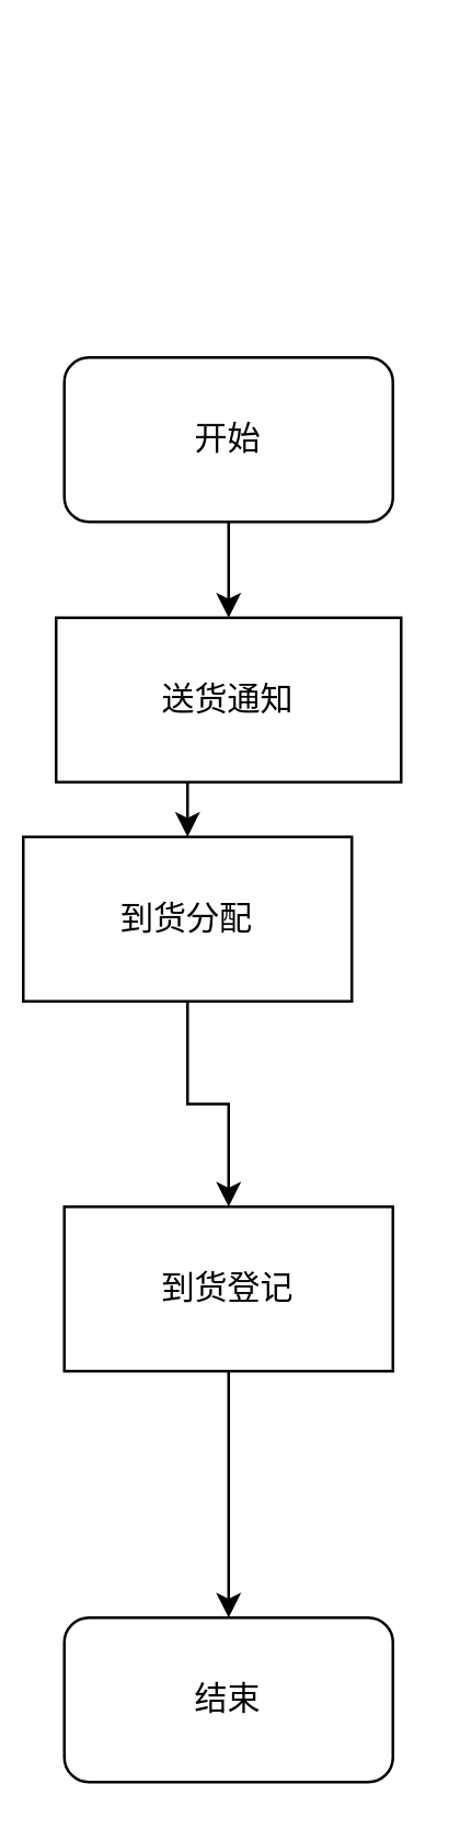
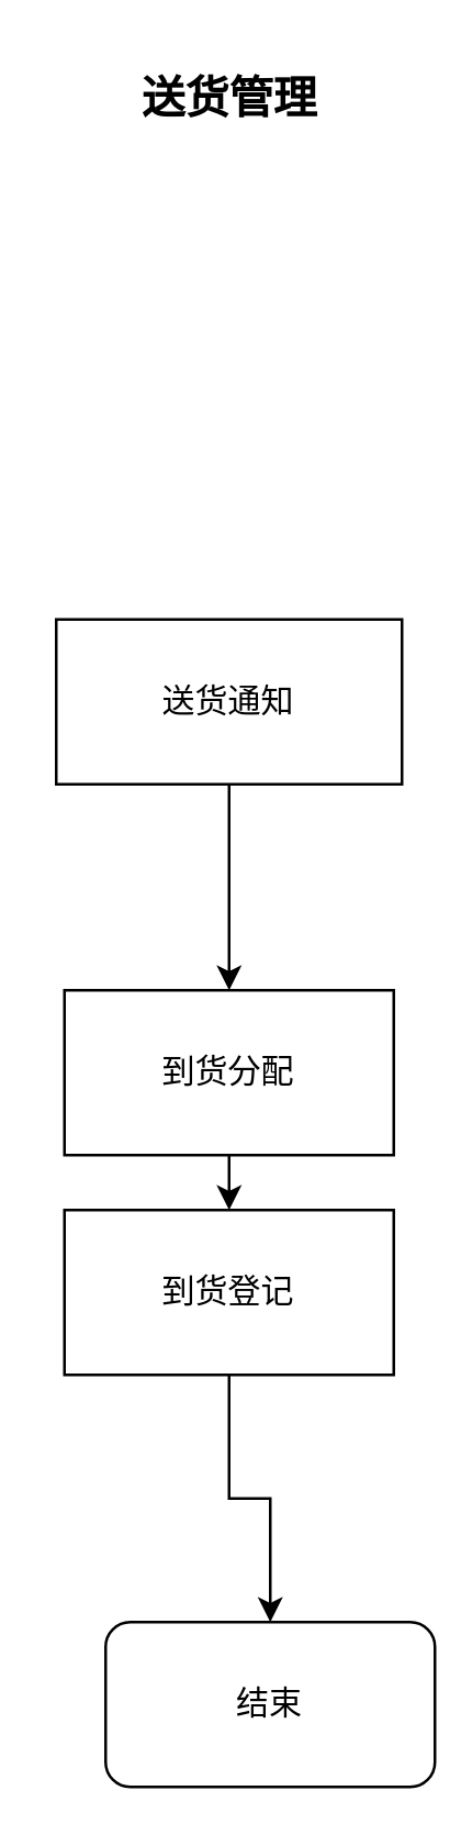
  <mxCell id="0" />
  <mxCell id="1" parent="0" />
  <mxCell id="2" style="edgeStyle=orthogonalEdgeStyle;rounded=0;orthogonalLoop=1;jettySize=auto;html=1;exitX=0.5;exitY=1;exitDx=0;exitDy=0;entryX=0.5;entryY=0;entryDx=0;entryDy=0;" parent="1" source="3" target="8" edge="1"><mxGeometry relative="1" as="geometry" /></mxCell>
  <mxCell id="3" value="送货通知" style="rounded=0;whiteSpace=wrap;html=1;" parent="1" vertex="1"><mxGeometry x="20" y="225" width="126" height="60" as="geometry" /></mxCell>
+ <mxCell id="4" value="&lt;font style=&quot;font-size: 16px;&quot;&gt;&lt;b&gt;送货管理&lt;/b&gt;&lt;/font&gt;" style="text;html=1;align=center;verticalAlign=middle;resizable=0;points=[];autosize=1;strokeColor=none;fillColor=none;" parent="1" vertex="1"><mxGeometry x="38" y="20" width="90" height="30" as="geometry" /></mxCell>
  <mxCell id="5" style="edgeStyle=orthogonalEdgeStyle;rounded=0;orthogonalLoop=1;jettySize=auto;html=1;exitX=0.5;exitY=1;exitDx=0;exitDy=0;entryX=0.5;entryY=0;entryDx=0;entryDy=0;" edge="1" parent="1" source="6" target="11"><mxGeometry relative="1" as="geometry" /></mxCell>
  <mxCell id="6" value="到货登记" style="rounded=0;whiteSpace=wrap;html=1;" parent="1" vertex="1"><mxGeometry x="23" y="440" width="120" height="60" as="geometry" /></mxCell>
  <mxCell id="7" style="edgeStyle=orthogonalEdgeStyle;rounded=0;orthogonalLoop=1;jettySize=auto;html=1;exitX=0.5;exitY=1;exitDx=0;exitDy=0;entryX=0.5;entryY=0;entryDx=0;entryDy=0;" parent="1" source="8" target="6" edge="1"><mxGeometry relative="1" as="geometry" /></mxCell>
- <mxCell id="8" value="到货分配" style="rounded=0;whiteSpace=wrap;html=1;" parent="1" vertex="1"><mxGeometry x="8" y="305" width="120" height="60" as="geometry" /></mxCell>
- <mxCell id="9" style="edgeStyle=orthogonalEdgeStyle;rounded=0;orthogonalLoop=1;jettySize=auto;html=1;exitX=0.5;exitY=1;exitDx=0;exitDy=0;entryX=0.5;entryY=0;entryDx=0;entryDy=0;" edge="1" parent="1" source="10" target="3"><mxGeometry relative="1" as="geometry" /></mxCell>
- <mxCell id="10" value="开始" style="rounded=1;whiteSpace=wrap;html=1;" vertex="1" parent="1"><mxGeometry x="23" y="130" width="120" height="60" as="geometry" /></mxCell>
- <mxCell id="11" value="结束" style="rounded=1;whiteSpace=wrap;html=1;" vertex="1" parent="1"><mxGeometry x="23" y="590" width="120" height="60" as="geometry" /></mxCell>
+ <mxCell id="8" value="到货分配" style="rounded=0;whiteSpace=wrap;html=1;" parent="1" vertex="1"><mxGeometry x="23" y="360" width="120" height="60" as="geometry" /></mxCell>
+ <mxCell id="11" value="结束" style="rounded=1;whiteSpace=wrap;html=1;" vertex="1" parent="1"><mxGeometry x="38" y="590" width="120" height="60" as="geometry" /></mxCell>
